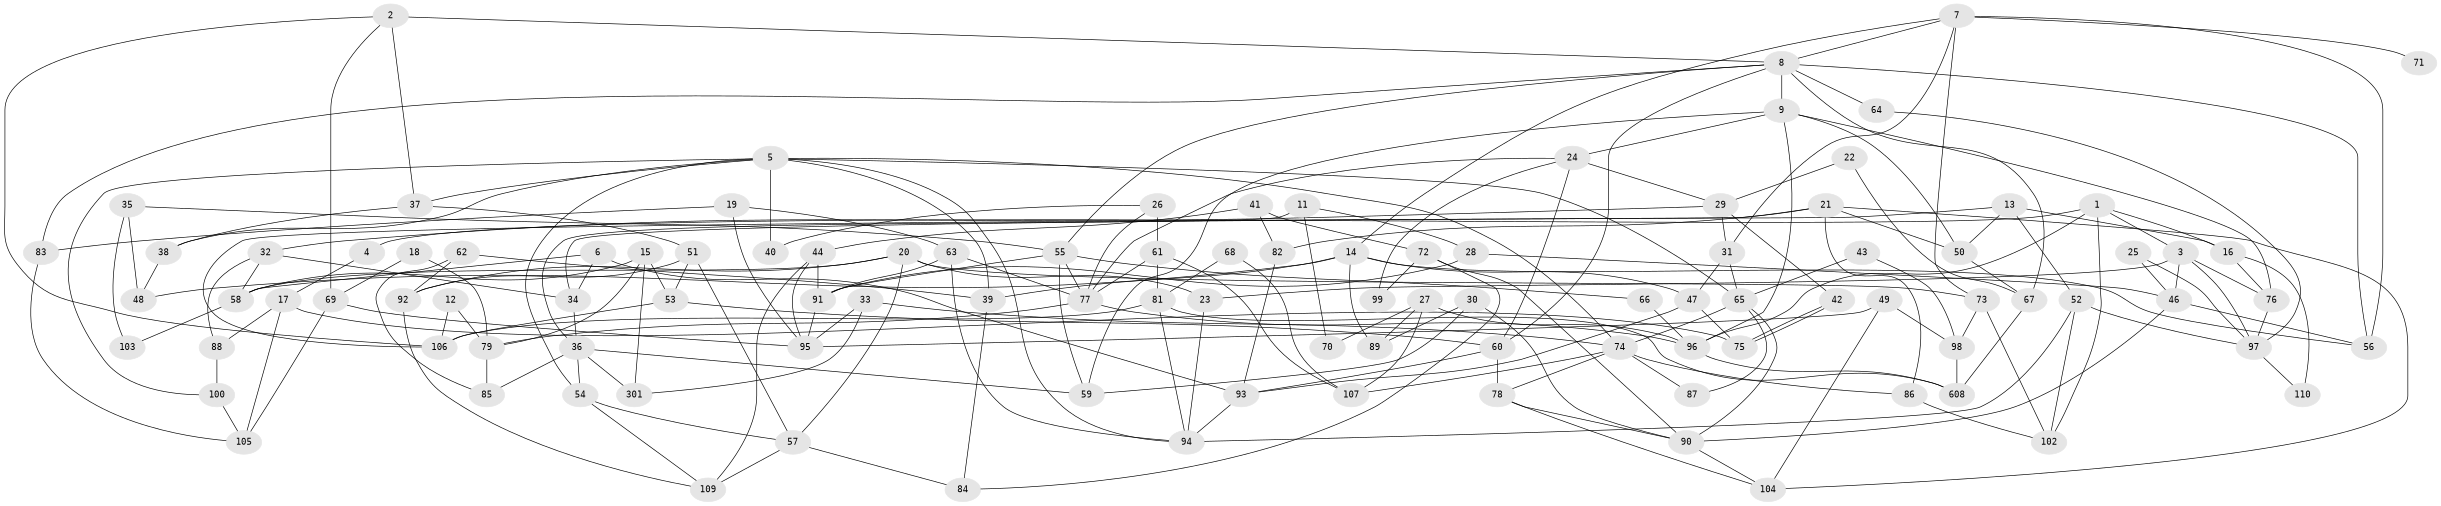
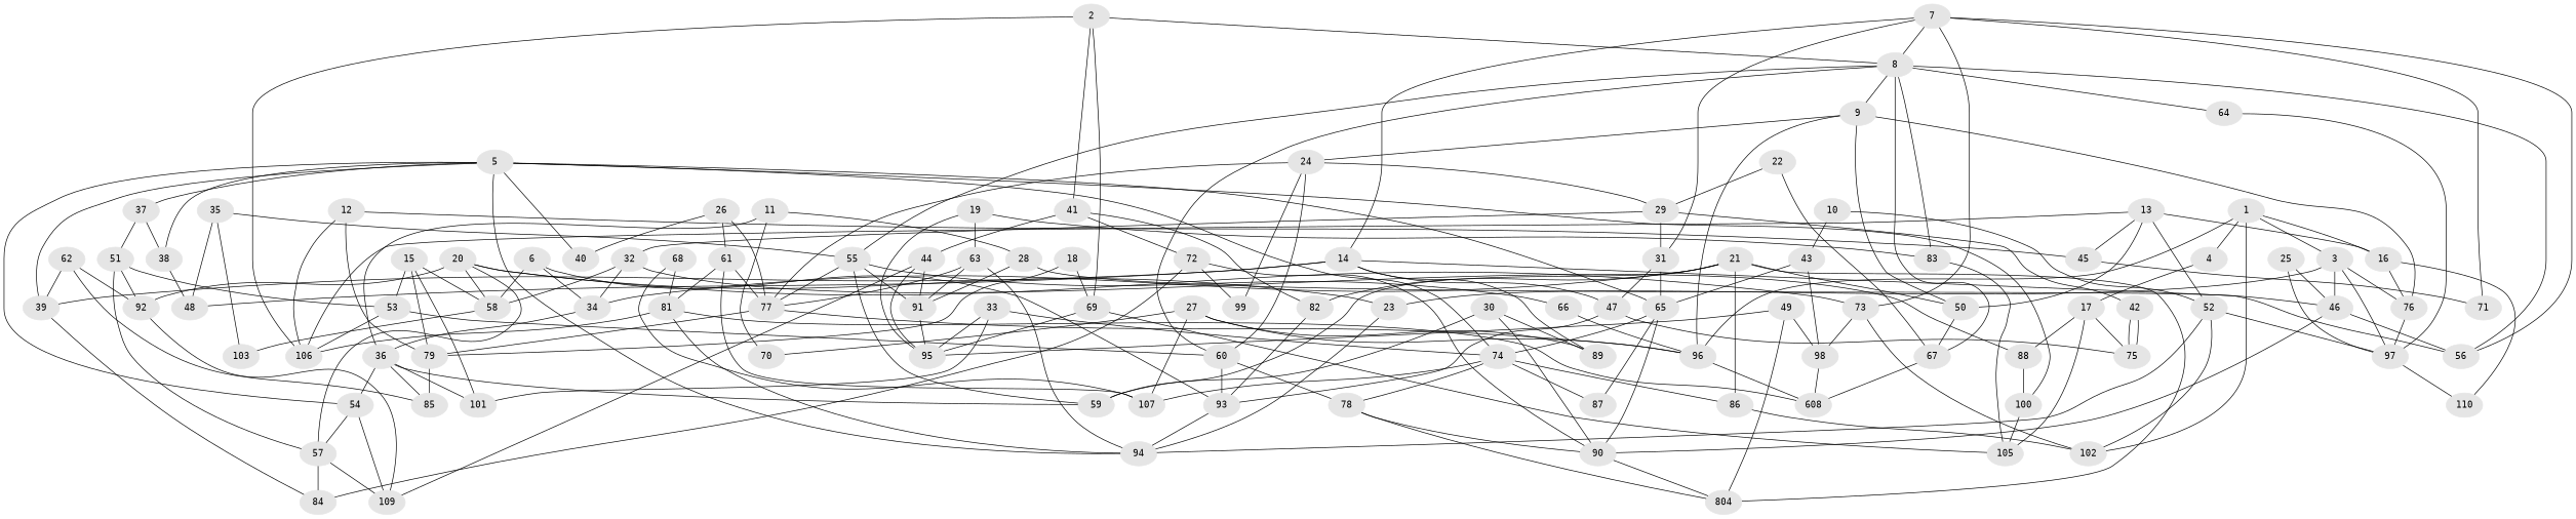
  graph {
    fontname="DejaVu Sans Mono"
    node [color=gray90 fontname="DejaVu Sans Mono" style=filled]
    edge [fontname="DejaVu Sans Mono"]
    1
    3
    4
    16
    96
    102
    23
    46
    76
    97
    17
    110
    n13 [label=608]
    2
    8
    41
    69
    106
    56
    9
    55
    60
    64
    67
    83
    82
    44
    72
    105
    95
    94
    90
    75
    88
    5
    37
    38
    39
    40
    54
    65
    74
    100
    51
    48
    84
    57
    109
    87
    86
    107
    78
    6
    34
    58
    93
    36
    103
    7
    14
    31
    71
    73
    47
    89
    98
    24
    50
    59
    77
    91
    66
    29
    99
+   10
    43
    52
    11
    28
    70
-   101 [label=301]
+   101
    85
    12
+   45
    79
    13
    15
    53
    18
    19
    63
    20
    92
    21
-   104
+   104 [label=804]
    22
    32
    42
    25
    26
    61
    81
    27
    30
    33
    35
    49
    62
    68
    1 -- 3
    1 -- 4
    1 -- 16
    1 -- 96
    1 -- 102
    3 -- 23
    3 -- 46
    3 -- 76
    3 -- 97
    4 -- 17
    16 -- 76
    16 -- 110
    96 -- n13
    23 -- 94
    46 -- 56
    46 -- 90
    76 -- 97
    97 -- 110
    17 -- 105
    17 -- 75
    17 -- 88
    2 -- 8
-   2 -- 37
+   2 -- 41
    2 -- 69
    2 -- 106
    8 -- 56
    8 -- 9
    8 -- 55
    8 -- 60
    8 -- 64
    8 -- 67
    8 -- 83
    41 -- 82
    41 -- 44
    41 -- 72
    69 -- 105
    69 -- 95
    9 -- 96
    9 -- 76
    9 -- 24
    9 -- 50
-   9 -- 59
+   21 -- 59
    55 -- 59
    55 -- 77
    55 -- 91
    55 -- 66
    60 -- 78
    60 -- 93
    64 -- 97
    67 -- n13
    83 -- 105
    82 -- 93
    44 -- 95
    44 -- 109
    44 -- 91
    72 -- 90
    72 -- 84
    72 -- 99
    90 -- 104
    88 -- 100
    5 -- 94
    5 -- 37
    5 -- 38
    5 -- 39
    5 -- 40
    5 -- 54
    5 -- 65
    5 -- 74
    5 -- 100
    37 -- 38
    37 -- 51
    38 -- 48
    39 -- 84
    54 -- 57
    54 -- 109
    65 -- 90
    65 -- 74
    65 -- 87
    74 -- 87
    74 -- 86
    74 -- 107
    74 -- 78
    100 -- 105
    51 -- 57
    51 -- 53
    51 -- 92
    57 -- 84
    57 -- 109
    86 -- 102
    78 -- 90
    78 -- 104
    6 -- 34
    6 -- 58
    6 -- 93
    34 -- 36
    58 -- 103
    93 -- 94
    36 -- 54
    36 -- 59
    36 -- 101
    36 -- 85
    7 -- 8
    7 -- 56
    7 -- 14
    7 -- 31
    7 -- 71
    7 -- 73
    14 -- 56
    14 -- 39
    14 -- 48
    14 -- 47
    14 -- 89
    31 -- 65
    31 -- 47
    73 -- 102
    73 -- 98
    47 -- 75
    47 -- 93
    98 -- n13
    24 -- 60
    24 -- 77
    24 -- 29
    24 -- 99
    50 -- 67
    77 -- 96
    77 -- 79
    91 -- 95
    66 -- 96
    29 -- 31
    29 -- 32
    29 -- 42
+   10 -- 43
+   10 -- 52
    43 -- 65
    43 -- 98
    52 -- 102
    52 -- 97
    52 -- 94
    11 -- 36
    11 -- 28
    11 -- 70
    28 -- 46
    28 -- 91
    12 -- 106
+   12 -- 45
    12 -- 79
+   45 -- 71
    79 -- 85
    13 -- 16
    13 -- 106
    13 -- 50
    13 -- 52
+   13 -- 45
    15 -- 58
    15 -- 101
    15 -- 79
    15 -- 53
    53 -- 106
    53 -- 60
    18 -- 69
    18 -- 79
    19 -- 83
    19 -- 95
    19 -- 63
    63 -- 94
    63 -- 77
    63 -- 91
    20 -- 23
    20 -- 57
    20 -- 58
    20 -- 73
    20 -- 92
    92 -- 109
    21 -- 82
    21 -- 86
    21 -- 34
    21 -- 50
    21 -- 104
    22 -- 67
    22 -- 29
    32 -- 88
    32 -- 34
    32 -- 58
    42 -- 75
    42 -- 75
    25 -- 46
    25 -- 97
    26 -- 40
    26 -- 77
    26 -- 61
    61 -- 107
    61 -- 77
    61 -- 81
    81 -- n13
    81 -- 106
    81 -- 94
    27 -- 96
    27 -- 107
    27 -- 89
    27 -- 70
    30 -- 90
    30 -- 89
    30 -- 59
    33 -- 95
    33 -- 74
    33 -- 101
    35 -- 55
    35 -- 48
    35 -- 103
    49 -- 95
    49 -- 98
    49 -- 104
    62 -- 39
    62 -- 85
    62 -- 92
    68 -- 107
    68 -- 81
  }
